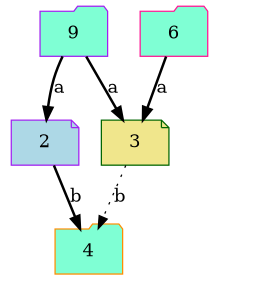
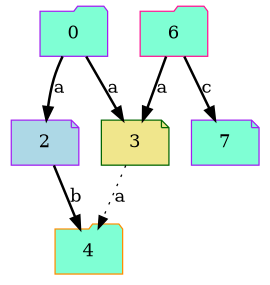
  strict digraph {
    node [color=purple fillcolor=aquamarine shape=note style=filled]
    edge [style=bold]
    2 [fillcolor=lightblue]
    4 [color=darkorange shape=folder]
    3 [color=darkgreen fillcolor=khaki]
-   0 [shape=folder label=9]
+   0 [shape=folder]
    n5 [color=deeppink label=6 shape=folder]
+   7
    2 -> 4 [label=b]
-   3 -> 4 [label=b style=dotted]
+   3 -> 4 [label=a style=dotted]
    0 -> 2 [label=a]
    0 -> 3 [label=a]
    n5 -> 3 [label=a]
+   n5 -> 7 [label=c]
  }
